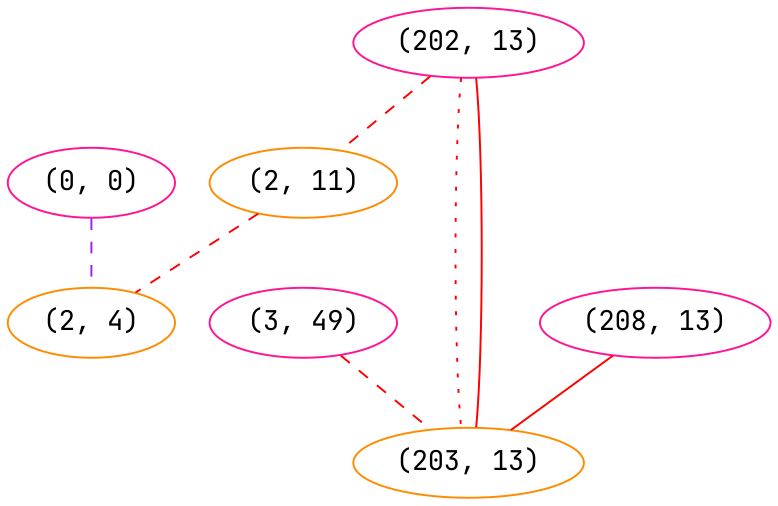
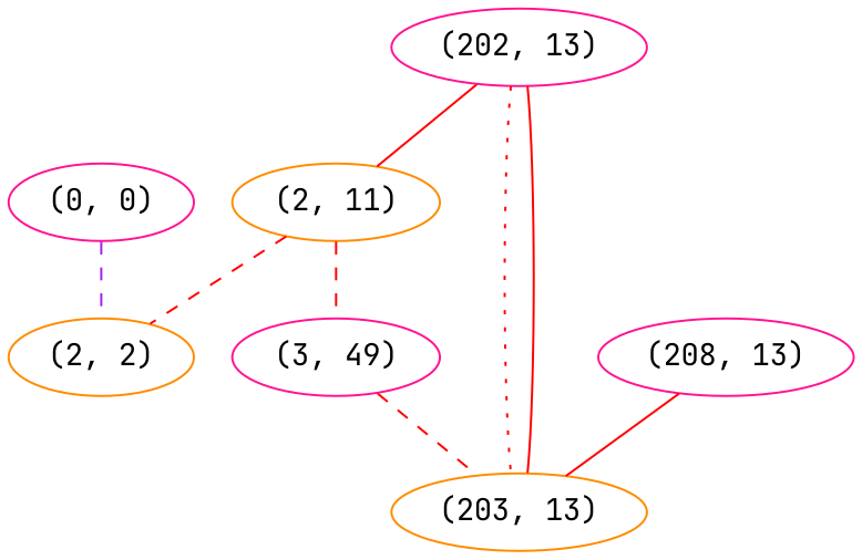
  graph {
    fontname="JetBrains Mono"
    node [color=deeppink fontname="JetBrains Mono"]
    edge [color=red fontname="JetBrains Mono" style=dashed weight=1]
    "(0, 0)"
-   "(2, 4)" [color=darkorange]
+   "(2, 4)" [color=darkorange label="(2, 2)"]
    "(202, 13)"
    "(2, 11)" [color=darkorange]
    "(203, 13)" [color=darkorange]
    "(3, 49)"
    "(208, 13)"
    "(0, 0)" -- "(2, 4)" [color=purple weight=4]
-   "(202, 13)" -- "(2, 11)"
+   "(202, 13)" -- "(2, 11)" [style=solid]
    "(202, 13)" -- "(203, 13)" [style=dotted]
    "(202, 13)" -- "(203, 13)" [style=solid]
    "(2, 11)" -- "(2, 4)"
+   "(2, 11)" -- "(3, 49)"
    "(3, 49)" -- "(203, 13)"
    "(208, 13)" -- "(203, 13)" [style=solid]
  }
